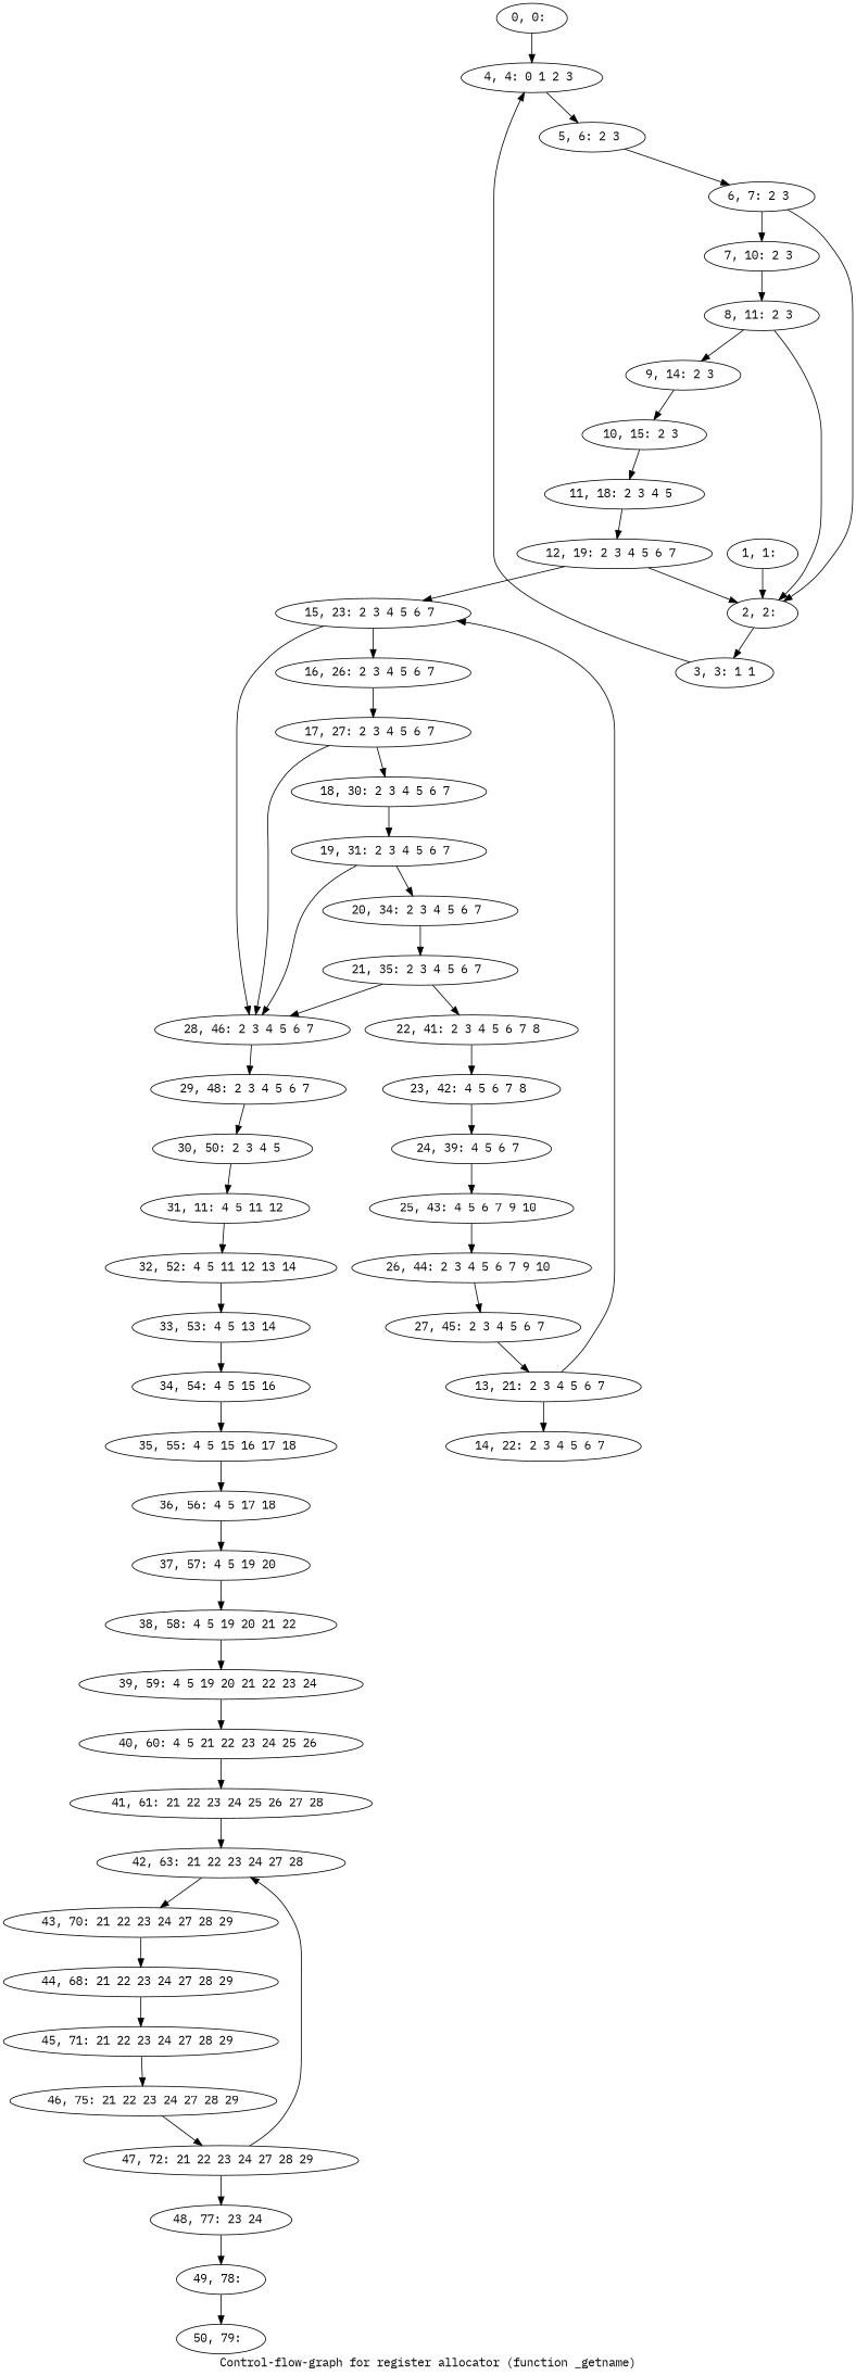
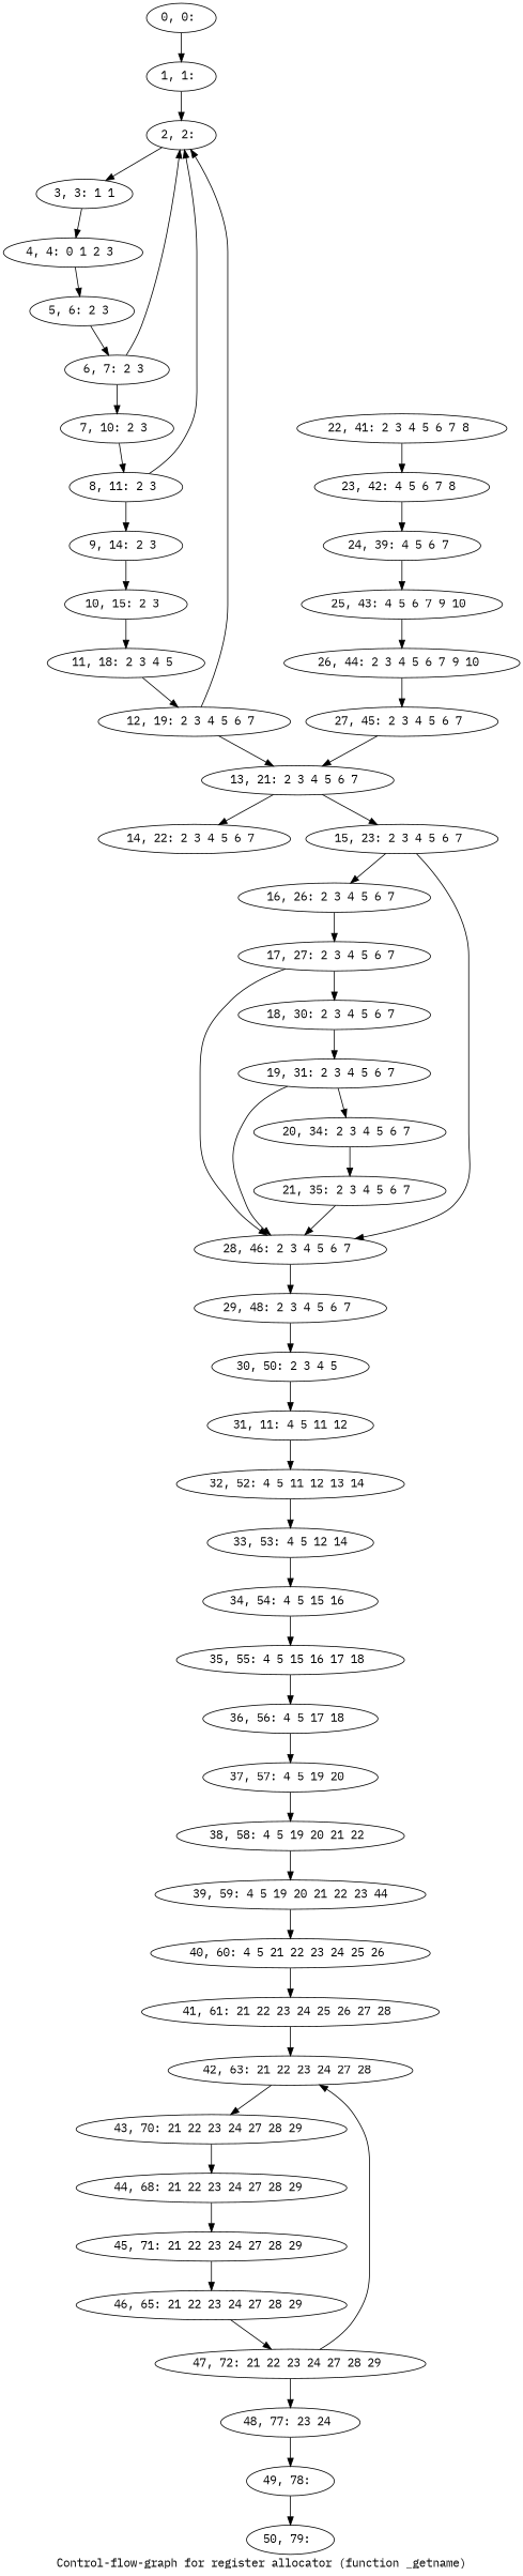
  digraph {
    fontname="IBM Plex Mono"
    label="Control-flow-graph for register allocator (function _getname)"
    node [fontname="IBM Plex Mono"]
    edge [fontname="IBM Plex Mono"]
    n1 [label="0, 0: "]
    n2 [label="1, 1: "]
    n3 [label="2, 2: "]
    n4 [label="3, 3: 1 1"]
    n5 [label="4, 4: 0 1 2 3 "]
    n6 [label="5, 6: 2 3 "]
    n7 [label="6, 7: 2 3 "]
    n8 [label="7, 10: 2 3 "]
    n9 [label="8, 11: 2 3 "]
    n10 [label="9, 14: 2 3 "]
    n11 [label="10, 15: 2 3 "]
    n12 [label="11, 18: 2 3 4 5 "]
    n13 [label="12, 19: 2 3 4 5 6 7 "]
    n14 [label="13, 21: 2 3 4 5 6 7 "]
    n15 [label="14, 22: 2 3 4 5 6 7 "]
    n16 [label="15, 23: 2 3 4 5 6 7 "]
    n17 [label="16, 26: 2 3 4 5 6 7 "]
    n18 [label="28, 46: 2 3 4 5 6 7 "]
    n19 [label="17, 27: 2 3 4 5 6 7 "]
    n20 [label="29, 48: 2 3 4 5 6 7 "]
    n21 [label="18, 30: 2 3 4 5 6 7 "]
    n22 [label="19, 31: 2 3 4 5 6 7 "]
    n23 [label="20, 34: 2 3 4 5 6 7 "]
    n24 [label="21, 35: 2 3 4 5 6 7 "]
    n25 [label="22, 41: 2 3 4 5 6 7 8 "]
    n26 [label="23, 42: 4 5 6 7 8 "]
    n27 [label="24, 39: 4 5 6 7 "]
    n28 [label="25, 43: 4 5 6 7 9 10 "]
    n29 [label="26, 44: 2 3 4 5 6 7 9 10 "]
    n30 [label="27, 45: 2 3 4 5 6 7 "]
    n31 [label="30, 50: 2 3 4 5 "]
    n32 [label="31, 11: 4 5 11 12"]
    n33 [label="32, 52: 4 5 11 12 13 14 "]
-   n34 [label="33, 53: 4 5 13 14 "]
+   n34 [label="33, 53: 4 5 12 14"]
    n35 [label="34, 54: 4 5 15 16 "]
    n36 [label="35, 55: 4 5 15 16 17 18 "]
    n37 [label="36, 56: 4 5 17 18 "]
    n38 [label="37, 57: 4 5 19 20 "]
    n39 [label="38, 58: 4 5 19 20 21 22 "]
-   n40 [label="39, 59: 4 5 19 20 21 22 23 24 "]
+   n40 [label="39, 59: 4 5 19 20 21 22 23 44"]
    n41 [label="40, 60: 4 5 21 22 23 24 25 26 "]
    n42 [label="41, 61: 21 22 23 24 25 26 27 28 "]
    n43 [label="42, 63: 21 22 23 24 27 28 "]
    n44 [label="43, 70: 21 22 23 24 27 28 29 "]
    n45 [label="44, 68: 21 22 23 24 27 28 29 "]
    n46 [label="45, 71: 21 22 23 24 27 28 29 "]
-   n47 [label="46, 75: 21 22 23 24 27 28 29"]
+   n47 [label="46, 65: 21 22 23 24 27 28 29 "]
    n48 [label="47, 72: 21 22 23 24 27 28 29 "]
    n49 [label="48, 77: 23 24 "]
    n50 [label="49, 78: "]
    n51 [label="50, 79: "]
-   n1 -> n5
+   n1 -> n2
    n2 -> n3
    n3 -> n4
    n4 -> n5
    n5 -> n6
    n6 -> n7
    n7 -> n3
    n7 -> n8
    n8 -> n9
    n9 -> n3
    n9 -> n10
    n10 -> n11
    n11 -> n12
    n12 -> n13
    n13 -> n3
-   n13 -> n16
+   n13 -> n14
    n14 -> n15
    n14 -> n16
    n16 -> n17
    n16 -> n18
    n17 -> n19
    n18 -> n20
    n19 -> n18
    n19 -> n21
    n20 -> n31
    n21 -> n22
    n22 -> n18
    n22 -> n23
    n23 -> n24
    n24 -> n18
-   n24 -> n25
    n25 -> n26
    n26 -> n27
    n27 -> n28
    n28 -> n29
    n29 -> n30
    n30 -> n14
    n31 -> n32
    n32 -> n33
    n33 -> n34
    n34 -> n35
    n35 -> n36
    n36 -> n37
    n37 -> n38
    n38 -> n39
    n39 -> n40
    n40 -> n41
    n41 -> n42
    n42 -> n43
    n43 -> n44
    n44 -> n45
    n45 -> n46
    n46 -> n47
    n47 -> n48
    n48 -> n43
    n48 -> n49
    n49 -> n50
    n50 -> n51
  }
